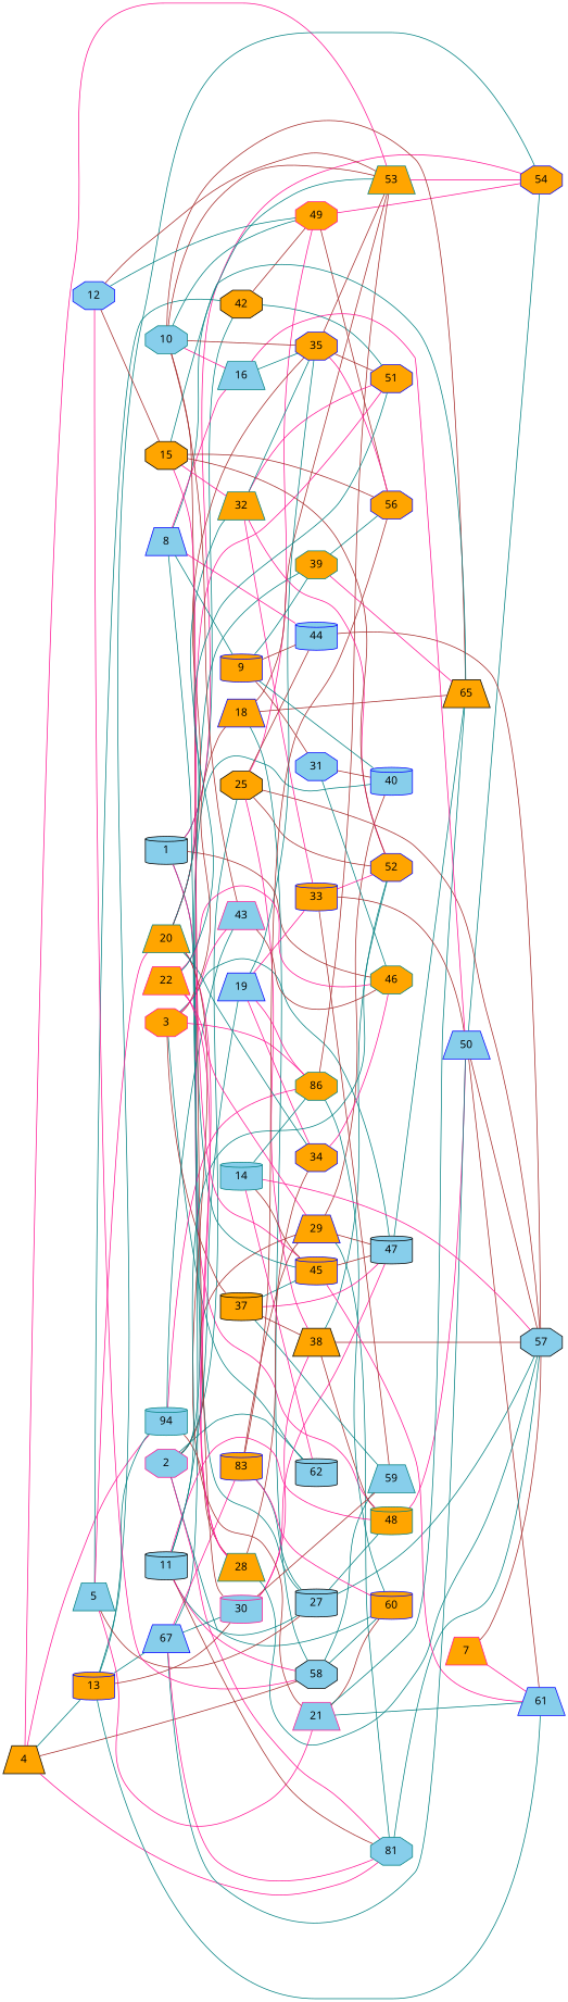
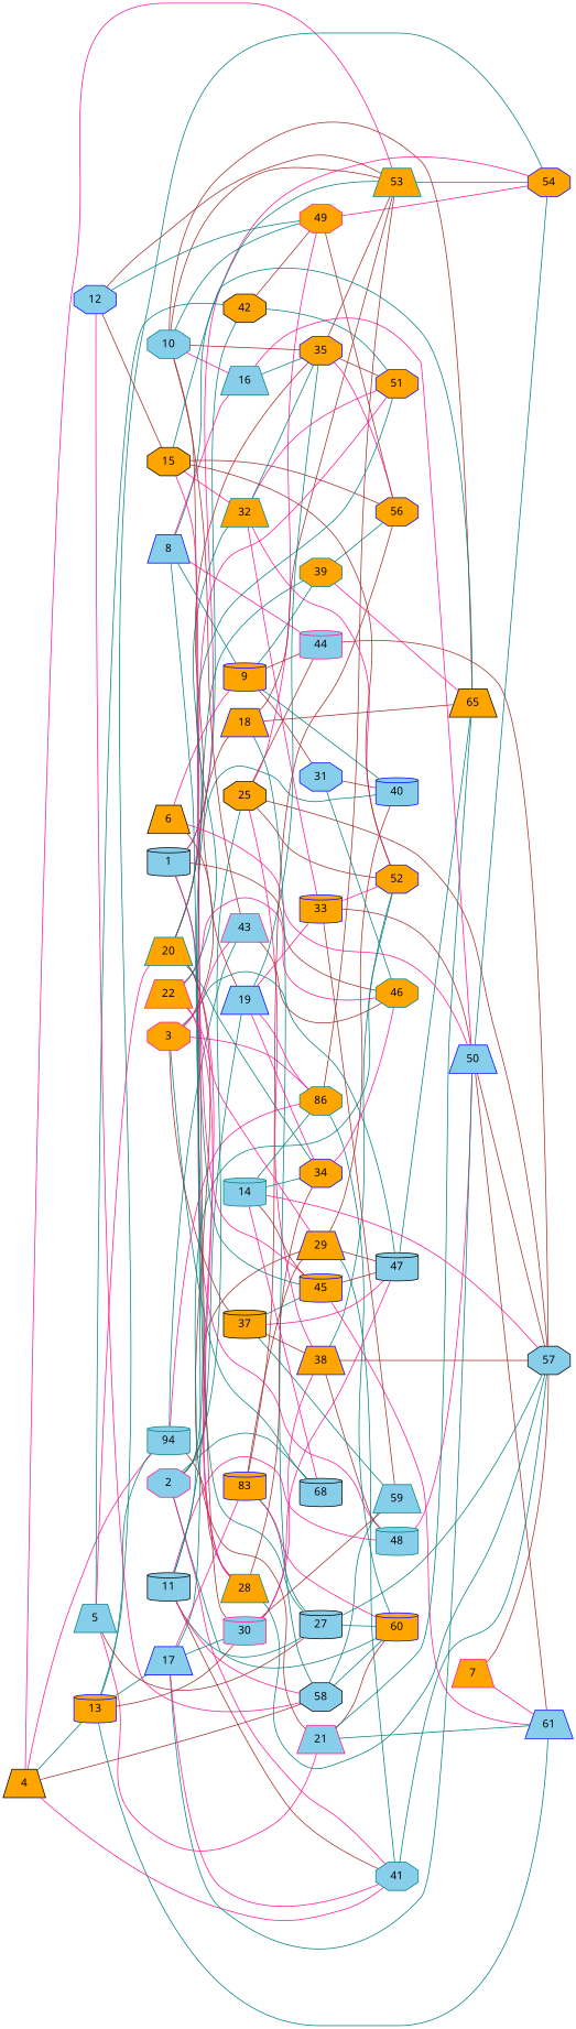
  graph {
    fontname="Noto Sans"
    rankdir=LR
    node [color=blue fillcolor=orange fontname="Noto Sans" shape=trapezium style=filled]
    edge [color=teal fontname="Noto Sans" weight=1.0]
    1 [color=black fillcolor=skyblue shape=cylinder]
    27 [color=black fillcolor=skyblue shape=cylinder]
    42 [color=black shape=octagon]
    46 [color=teal shape=octagon]
-   48 [color=teal shape=cylinder]
+   48 [color=teal fillcolor=skyblue shape=cylinder]
    54 [shape=octagon]
    60 [shape=cylinder]
    57 [color=black fillcolor=skyblue shape=octagon]
    49 [color=deeppink shape=octagon]
    51 [shape=octagon]
    50 [fillcolor=skyblue]
    2 [color=deeppink fillcolor=skyblue shape=octagon]
    25 [color=black shape=octagon]
    29
    40 [fillcolor=skyblue shape=cylinder]
-   41 [color=teal fillcolor=skyblue shape=octagon label=81]
-   62 [color=black fillcolor=skyblue shape=cylinder]
-   44 [fillcolor=skyblue shape=cylinder]
+   41 [color=teal fillcolor=skyblue shape=octagon]
+   62 [color=black fillcolor=skyblue shape=cylinder label=68]
+   44 [color=deeppink fillcolor=skyblue shape=cylinder]
    52 [shape=octagon]
-   38 [color=black]
+   38
    47 [color=black fillcolor=skyblue shape=cylinder]
    3 [color=deeppink shape=octagon]
    18
    n24 [color=teal label=86 shape=octagon]
    37 [color=black shape=cylinder]
    43 [color=deeppink fillcolor=skyblue]
    53 [color=teal]
    58 [color=black fillcolor=skyblue shape=octagon]
    n29 [color=black label=65]
    45 [shape=cylinder]
    59 [color=teal fillcolor=skyblue]
    4 [color=black]
    13 [shape=cylinder]
    n34 [color=teal fillcolor=skyblue label=94 shape=cylinder]
    30 [color=deeppink fillcolor=skyblue shape=cylinder]
    61 [fillcolor=skyblue]
-   17 [fillcolor=skyblue label=67]
+   17 [fillcolor=skyblue]
    28 [color=teal]
    5 [color=teal fillcolor=skyblue]
    20 [color=teal]
    21 [color=deeppink fillcolor=skyblue]
    35 [shape=octagon]
    34 [shape=octagon]
    32 [color=teal]
+   6 [color=black]
    9 [shape=cylinder]
    19 [fillcolor=skyblue]
    31 [fillcolor=skyblue shape=octagon]
    39 [color=teal shape=octagon]
    33 [shape=cylinder]
    7 [color=deeppink]
    8 [fillcolor=skyblue]
    16 [color=teal fillcolor=skyblue]
    56 [shape=octagon]
    10 [color=teal fillcolor=skyblue shape=octagon]
    11 [color=black fillcolor=skyblue shape=cylinder]
    12 [fillcolor=skyblue shape=octagon]
    15 [color=black shape=octagon]
    n59 [label=83 shape=cylinder]
    14 [color=teal fillcolor=skyblue shape=cylinder]
    22 [color=deeppink]
    1 -- 27
    1 -- 42 [weight=2.0]
    1 -- 46 [color=brown]
    1 -- 48 [color=deeppink]
    1 -- 54 [color=deeppink]
-   27 -- 48
+   27 -- 60
    27 -- 57
    42 -- 49 [color=brown]
    42 -- 51 [weight=2.0]
    48 -- 50 [color=deeppink]
    49 -- 54 [color=deeppink]
    49 -- 56 [color=brown]
    50 -- 54
    50 -- 57 [color=brown]
    50 -- 61 [color=brown]
    2 -- 60
    2 -- 25
    2 -- 29 [color=brown]
    2 -- 40
    2 -- 41 [color=deeppink]
    2 -- 62
    25 -- 57 [color=brown]
    25 -- 49 [color=deeppink]
    25 -- 44 [color=brown]
    25 -- 52 [color=brown]
    25 -- 38 [color=deeppink]
    29 -- 40 [color=brown]
    29 -- 41
    29 -- 47 [color=brown]
    41 -- 57
    44 -- 57 [color=brown]
    38 -- 48 [color=brown]
    38 -- 57 [color=brown]
    38 -- 52
    47 -- n29
    3 -- 62
    3 -- 47
    3 -- 18 [color=brown]
    3 -- n24 [color=deeppink]
    3 -- 37 [color=brown]
    3 -- 43 [color=deeppink]
    18 -- 53 [color=brown]
    18 -- 58
    18 -- n29 [color=brown]
    n24 -- 60
    n24 -- 53 [color=brown]
    37 -- 38 [color=brown]
    37 -- 47 [color=deeppink]
    37 -- 45
    37 -- 59
    43 -- 46 [color=brown]
    53 -- 54 [color=deeppink]
    58 -- 60
    58 -- 59
    45 -- 47 [color=brown]
    45 -- 61 [color=deeppink]
    4 -- 41 [color=deeppink weight=2.0]
    4 -- 53 [color=deeppink]
    4 -- 58 [color=brown]
    4 -- 13
    4 -- n34 [color=deeppink]
    13 -- 54
    13 -- n34
    13 -- 30 [color=brown]
    13 -- 61
    13 -- 17
    n34 -- n24 [color=deeppink]
    n34 -- 43
    n34 -- 28 [color=brown weight=2.0]
    30 -- 38 [color=deeppink]
    30 -- 47 [color=deeppink]
    30 -- 59 [color=brown]
    17 -- 50
    17 -- 41 [color=deeppink]
    17 -- 30
    17 -- 39
    17 -- n59 [color=deeppink]
    28 -- 57
    28 -- 34 [color=brown]
    5 -- 27 [color=brown]
    5 -- 42
    5 -- 20 [color=deeppink]
    5 -- 21 [color=deeppink]
    20 -- 51 [color=deeppink]
    20 -- 28 [color=deeppink]
    20 -- 21 [color=brown]
    20 -- 35 [color=brown]
    20 -- 34
    20 -- 32
    21 -- 60 [color=brown]
    21 -- n29
    21 -- 61 [weight=2.0]
    35 -- 51 [color=brown]
    35 -- 53 [color=brown]
    35 -- 56 [color=deeppink]
    34 -- 46 [color=deeppink]
    32 -- 51 [color=deeppink]
    32 -- 52 [color=deeppink]
    32 -- 35
    32 -- 33 [color=deeppink]
+   6 -- 50 [color=deeppink]
+   6 -- 9 [color=deeppink]
+   6 -- 19 [color=brown]
    9 -- 40
    9 -- 44 [color=brown]
    9 -- 31 [color=brown]
    9 -- 39
    19 -- n24 [color=deeppink]
    19 -- 35
    19 -- 34 [color=deeppink]
    19 -- 33 [color=deeppink]
    31 -- 46 [weight=2.0]
    31 -- 40 [color=brown]
    39 -- n29 [color=deeppink]
    39 -- 56
    33 -- 50 [color=brown]
    33 -- 52 [color=deeppink]
    33 -- 59 [color=brown]
    7 -- 57 [color=brown]
    7 -- 61 [color=deeppink]
    8 -- 44 [color=deeppink]
    8 -- 53 [weight=2.0]
    8 -- 45
    8 -- 9
    8 -- 16 [color=deeppink]
    16 -- 50 [color=deeppink]
    16 -- 35
    10 -- 49
    10 -- 43 [color=brown]
    10 -- 53 [color=brown]
    10 -- n29 [color=brown]
    10 -- 30 [color=brown]
    10 -- 35 [color=brown]
    10 -- 16 [color=deeppink]
    11 -- 27
    11 -- 48 [color=deeppink]
    11 -- 41 [color=brown]
    11 -- 52
    11 -- 58 [color=deeppink]
    11 -- 19
    12 -- 49
    12 -- 53 [color=brown weight=2.0]
    12 -- 58 [color=deeppink weight=2.0]
    12 -- 15 [color=brown]
    15 -- 52 [color=brown]
    15 -- n29
    15 -- 45 [color=deeppink]
    15 -- 32 [color=deeppink]
    15 -- 56 [color=brown]
    n59 -- 27
    n59 -- 60 [color=deeppink]
    n59 -- 29 [color=brown]
    n59 -- 56 [color=brown weight=2.0]
    14 -- 57 [color=deeppink]
    14 -- 62 [color=deeppink]
    14 -- n24
    14 -- 45 [color=brown]
+   14 -- 34 [weight=2.0]
    22 -- 46 [color=deeppink]
    22 -- 51
    22 -- 29 [color=deeppink]
    22 -- 28 [color=deeppink]
  }
